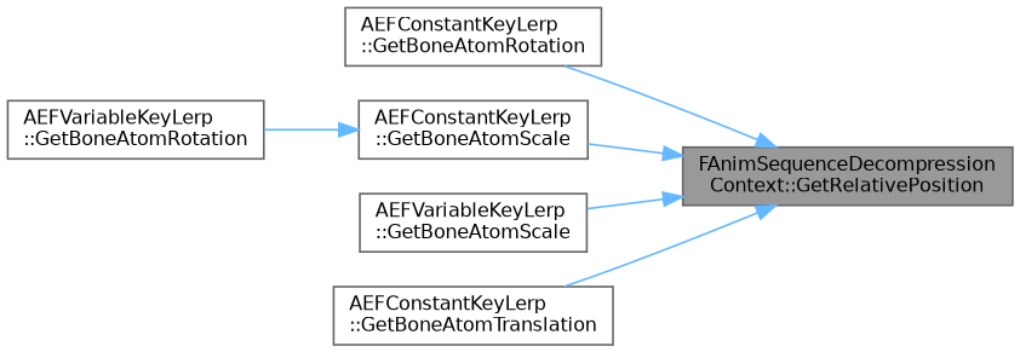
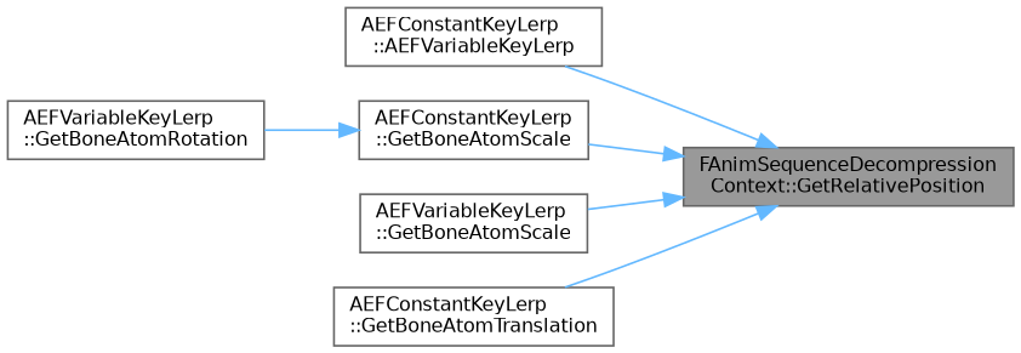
  digraph {
    rankdir=RL
    node [color=grey40 fillcolor=white fontname=Helvetica fontsize=10 shape=box style=filled]
    edge [color=steelblue1 dir=back fontname=Helvetica fontsize=10 labelfontname=Helvetica labelfontsize=10 style=solid]
    n1 [color=gray40 fillcolor=grey60 fontcolor=black height=0.2 label="FAnimSequenceDecompression\lContext::GetRelativePosition" width=0.4]
-   n2 [height=0.2 label="AEFConstantKeyLerp\l::GetBoneAtomRotation" width=0.4]
+   n2 [height=0.2 label="AEFConstantKeyLerp\l::AEFVariableKeyLerp" width=0.4]
    n3 [height=0.2 label="AEFConstantKeyLerp\l::GetBoneAtomScale" width=0.4]
    n4 [height=0.2 label="AEFVariableKeyLerp\l::GetBoneAtomScale" width=0.4]
    n5 [height=0.2 label="AEFConstantKeyLerp\l::GetBoneAtomTranslation" width=0.4]
    n6 [height=0.2 label="AEFVariableKeyLerp\l::GetBoneAtomRotation" width=0.4]
    n1 -> n2
    n1 -> n3
    n1 -> n4
    n1 -> n5
    n3 -> n6
  }
